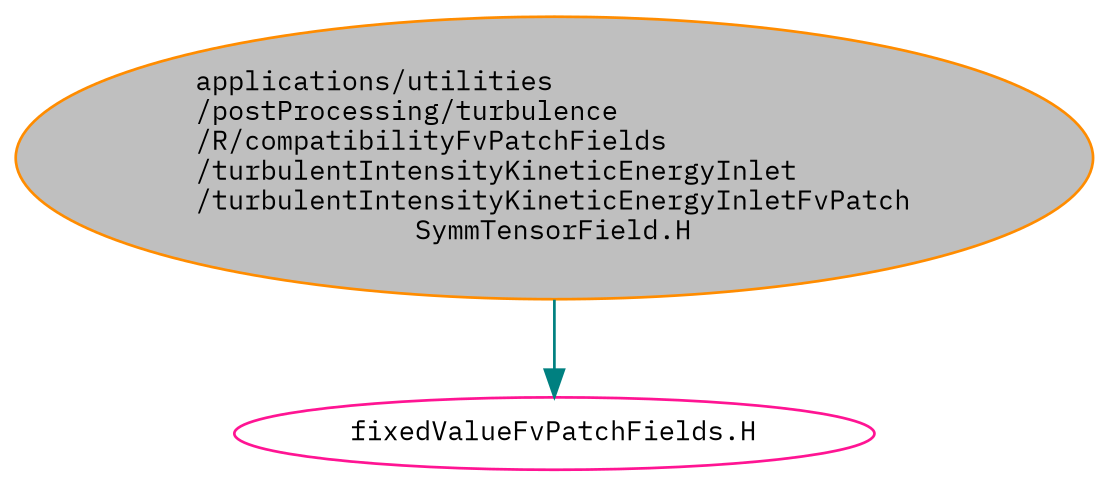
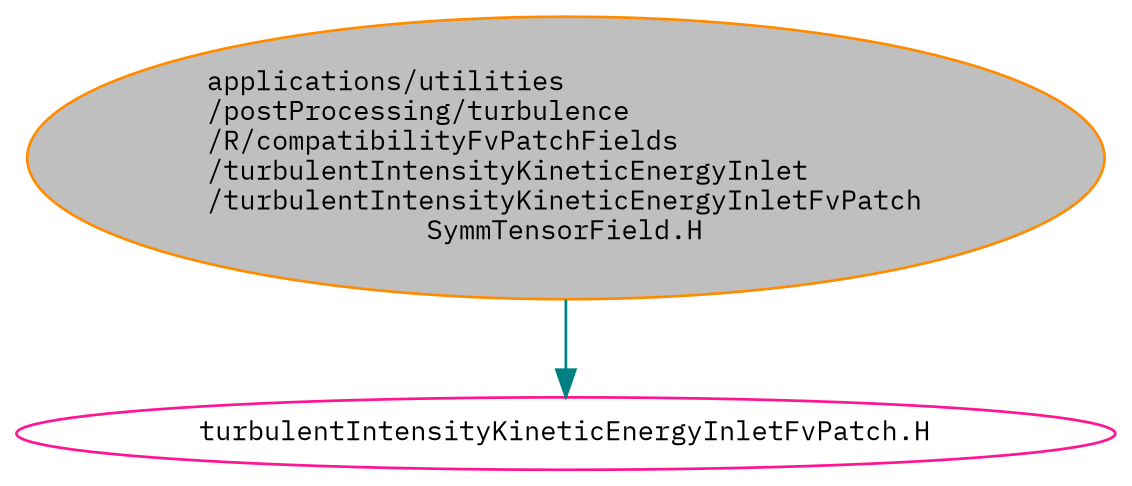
  digraph {
    fontname="IBM Plex Mono"
    node [fontname="IBM Plex Mono" fontsize=10 shape=ellipse]
    n1 [color=darkorange fillcolor=grey75 fontcolor=black height=0.2 label="applications/utilities\l/postProcessing/turbulence\l/R/compatibilityFvPatchFields\l/turbulentIntensityKineticEnergyInlet\l/turbulentIntensityKineticEnergyInletFvPatch\lSymmTensorField.H" style=filled width=0.4]
-   n2 [color=deeppink height=0.2 label="fixedValueFvPatchFields.H" width=0.4]
+   n2 [color=deeppink height=0.2 label="turbulentIntensityKineticEnergyInletFvPatch.H" width=0.4]
    n1 -> n2 [color=teal fontname="IBM Plex Mono" fontsize=10 labelfontname=FreeSans labelfontsize=10 style=solid]
  }
